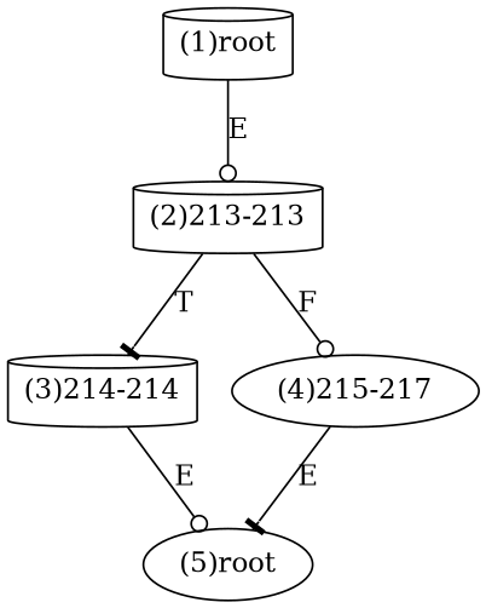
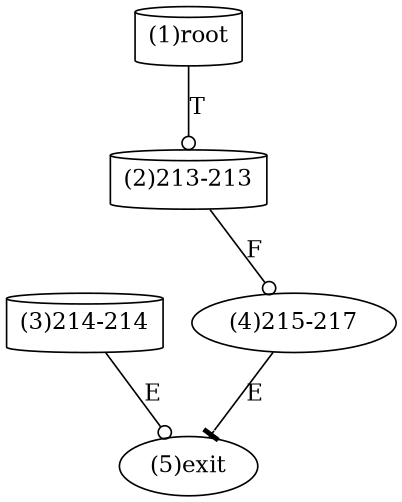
  digraph {
    node [shape=cylinder]
    edge [arrowhead=odot]
    n1 [label="(1)root"]
    n2 [label="(2)213-213"]
    n3 [label="(3)214-214"]
    n4 [label="(4)215-217" shape=ellipse]
-   n5 [label="(5)root" shape=ellipse]
-   n1 -> n2 [label=E]
-   n2 -> n3 [arrowhead=tee label=T]
+   n5 [label="(5)exit" shape=ellipse]
+   n1 -> n2 [label=T]
    n2 -> n4 [label=F]
    n3 -> n5 [label=E]
    n4 -> n5 [arrowhead=tee label=E]
  }
